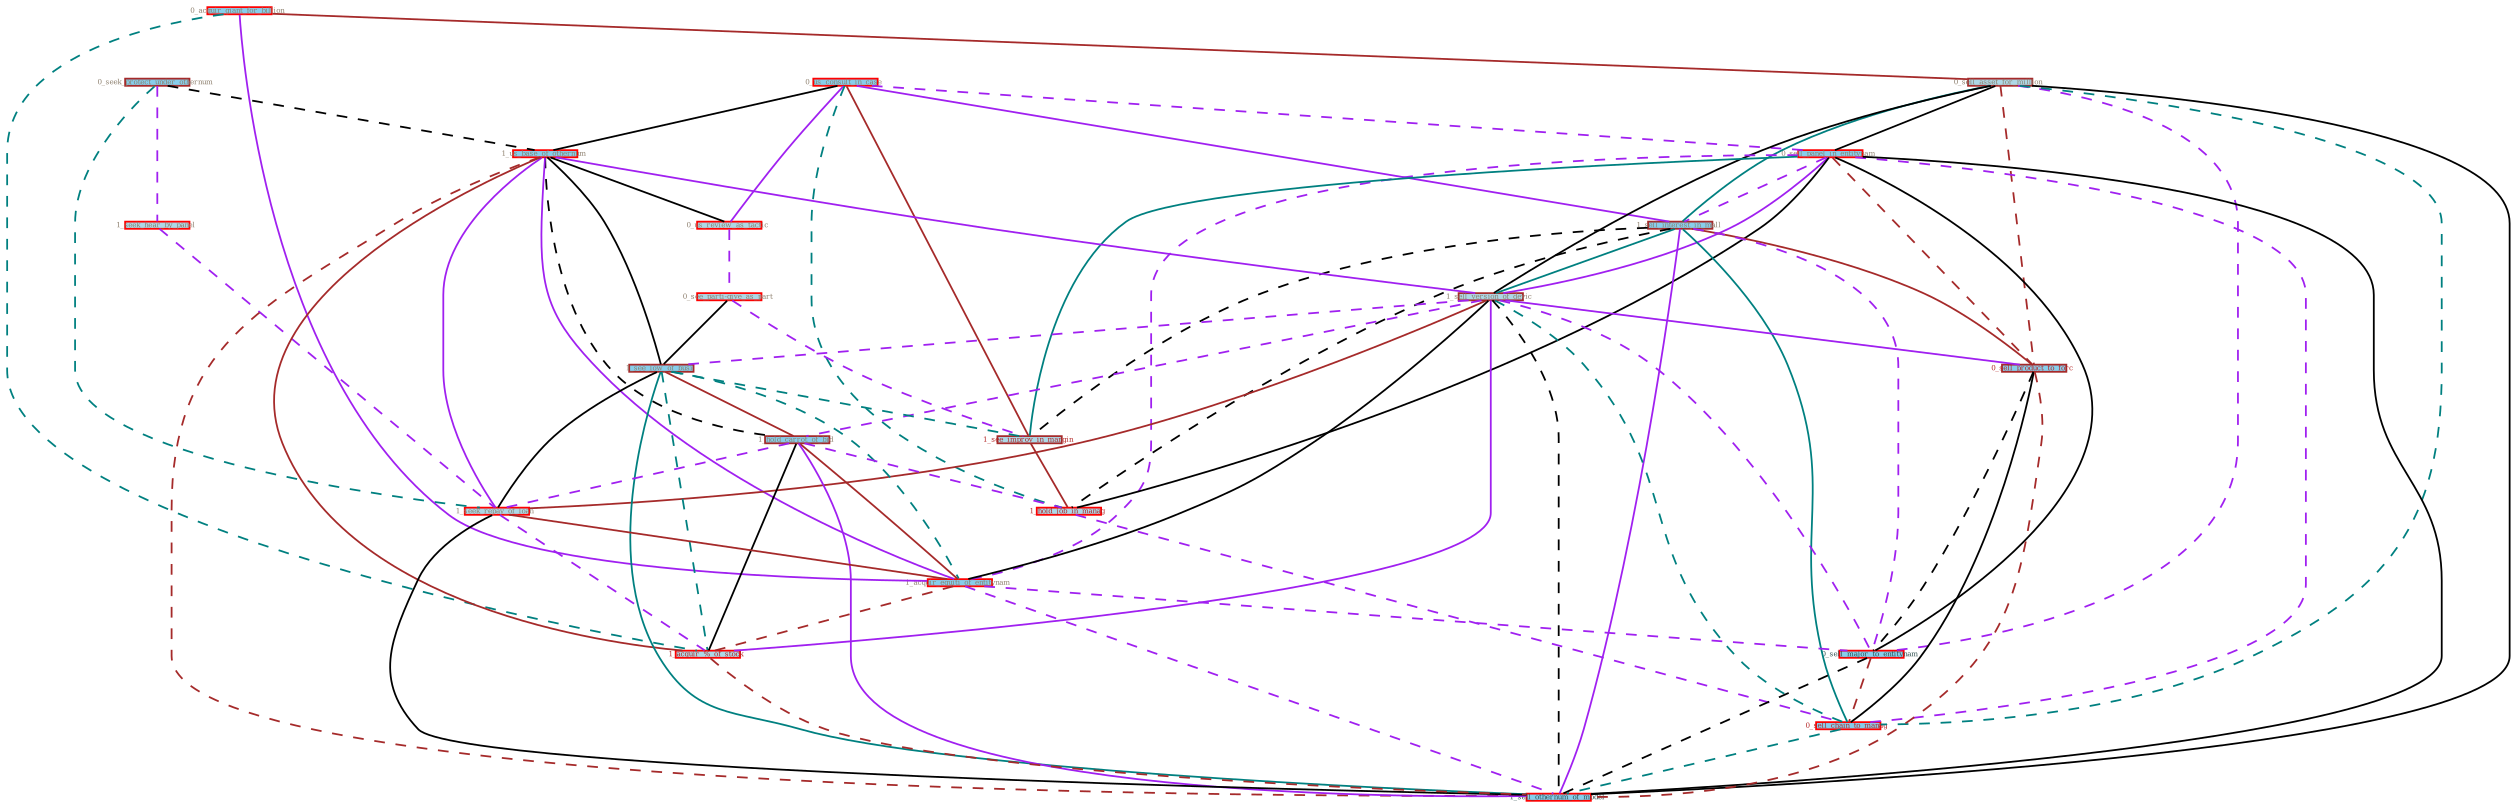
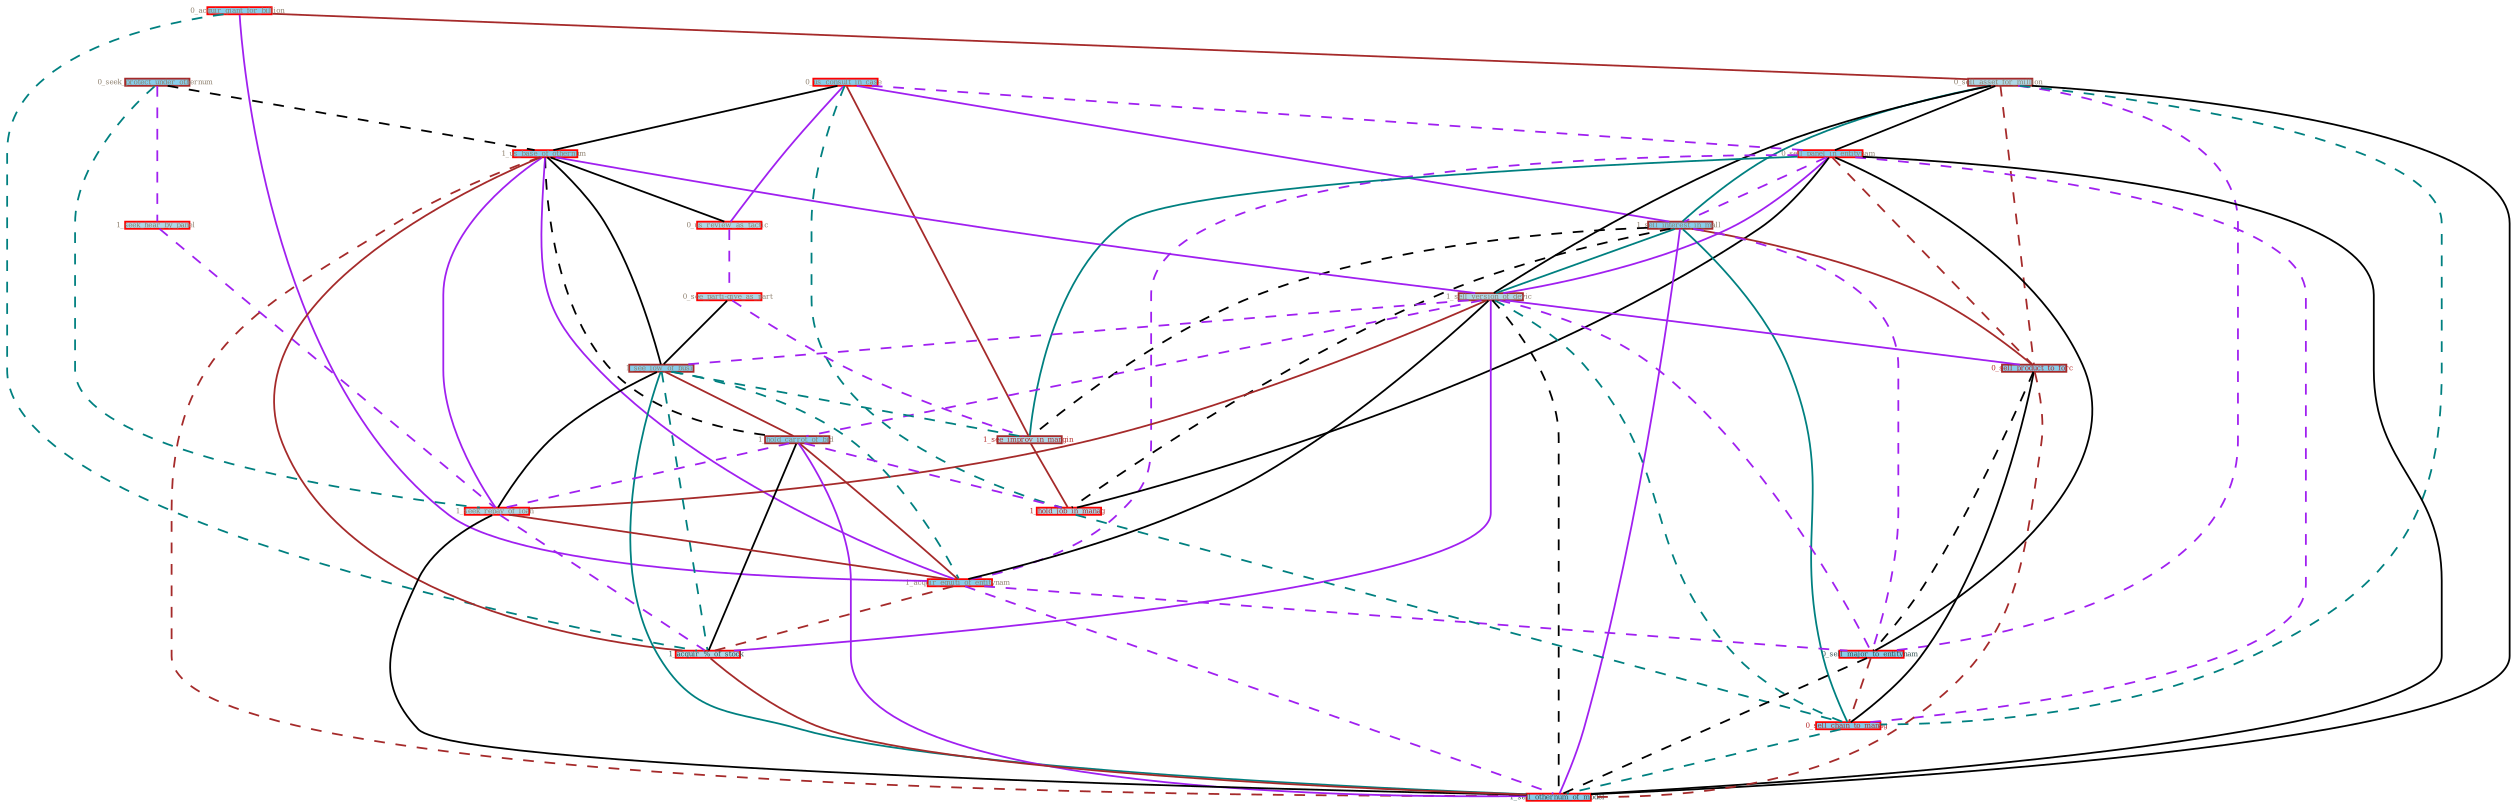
  graph {
    node [color=red fillcolor=skyblue fixedsize=true fontcolor="#8b7d6b" fontsize=4 shape=polygon style=filled]
    edge [color=purple style=dashed w=1]
    "0_seek_protect_under_othernum " [color=brown height=.06 width=.5]
    "0_us_consult_in_case " [height=.06 width=.5]
    "0_acquir_giant_for_billion " [height=.06 width=.5]
    "1_seek_hear_by_panel " [fillcolor=lightblue height=.06 width=.5]
    "0_sell_asset_for_million " [color=brown fillcolor=lightblue height=.06 width=.5]
    "0_sell_panel_in_entitynam " [height=.06 width=.5]
    "1_sell_interest_in_mall " [color=brown height=.06 width=.5]
    "1_us_base_of_othernum " [height=.06 width=.5]
    "0_us_review_as_tactic " [fillcolor=lightblue height=.06 width=.5]
    "0_see_parti-give_as_part " [fillcolor=lightblue height=.06 width=.5]
    "1_sell_version_of_devic " [color=brown fillcolor=lightblue height=.06 width=.5]
    "1_see_low_of_busi " [color=brown height=.06 width=.5]
    "1_hold_carrot_of_bid " [color=brown height=.06 width=.5]
    "1_seek_repay_of_loan " [fillcolor=lightblue height=.06 width=.5]
    "1_acquir_equiti_of_entitynam " [height=.06 width=.5]
    "1_see_improv_in_margin " [color=brown fillcolor=lightblue fontcolor="#b22222" height=.06 width=.5]
    "1_hold_job_in_manag " [fillcolor=lightblue fontcolor="#b22222" height=.06 width=.5]
    "0_sell_product_to_forc " [color=brown fontcolor="#b22222" height=.06 width=.5]
    "0_sell_major_to_entitynam " [fontcolor="#2f4f4f" height=.06 width=.5]
    "0_sell_chain_to_manag " [fontcolor="#b22222" height=.06 width=.5]
-   "1_acquir_%_of_stock " [fillcolor=lightblue fontcolor="#b22222" height=.06 width=.5]
+   "1_acquir_%_of_stock " [fillcolor=lightblue fontcolor="#2f4f4f" height=.06 width=.5]
    "1_sell_othernum_of_model " [fontcolor="#2f4f4f" height=.06 width=.5]
    subgraph sub_1 {
      "0_seek_protect_under_othernum "
      "0_us_consult_in_case "
      "0_acquir_giant_for_billion "
      "1_seek_hear_by_panel "
      "0_sell_asset_for_million "
      "0_sell_panel_in_entitynam "
      "1_sell_interest_in_mall "
      "1_us_base_of_othernum "
      "0_us_review_as_tactic "
      "0_see_parti-give_as_part "
      "1_sell_version_of_devic "
      "1_see_low_of_busi "
      "1_hold_carrot_of_bid "
      "1_seek_repay_of_loan "
      "1_acquir_equiti_of_entitynam "
    }
    subgraph sub_2 {
      "1_see_improv_in_margin "
      "1_hold_job_in_manag "
      "0_sell_product_to_forc "
      "0_sell_major_to_entitynam "
      "0_sell_chain_to_manag "
    }
    "0_seek_protect_under_othernum " -- "1_seek_hear_by_panel "
    "0_seek_protect_under_othernum " -- "1_us_base_of_othernum " [color=black]
    "0_seek_protect_under_othernum " -- "1_seek_repay_of_loan " [color=teal]
    "0_us_consult_in_case " -- "0_sell_panel_in_entitynam "
    "0_us_consult_in_case " -- "1_sell_interest_in_mall " [style=solid]
    "0_us_consult_in_case " -- "1_us_base_of_othernum " [color=black style=solid]
    "0_us_consult_in_case " -- "0_us_review_as_tactic " [style=solid]
    "0_us_consult_in_case " -- "1_see_improv_in_margin " [color=brown style=solid]
    "0_us_consult_in_case " -- "1_hold_job_in_manag " [color=teal]
    "0_acquir_giant_for_billion " -- "0_sell_asset_for_million " [color=brown style=solid]
    "0_acquir_giant_for_billion " -- "1_acquir_equiti_of_entitynam " [style=solid]
    "0_acquir_giant_for_billion " -- "1_acquir_%_of_stock " [color=teal]
    "1_seek_hear_by_panel " -- "1_seek_repay_of_loan "
    "0_sell_asset_for_million " -- "0_sell_panel_in_entitynam " [color=black style=solid]
    "0_sell_asset_for_million " -- "1_sell_interest_in_mall " [color=teal style=solid]
    "0_sell_asset_for_million " -- "1_sell_version_of_devic " [color=black style=solid]
    "0_sell_asset_for_million " -- "0_sell_product_to_forc " [color=brown]
    "0_sell_asset_for_million " -- "0_sell_major_to_entitynam "
    "0_sell_asset_for_million " -- "0_sell_chain_to_manag " [color=teal]
    "0_sell_asset_for_million " -- "1_sell_othernum_of_model " [color=black style=solid]
    "0_sell_panel_in_entitynam " -- "1_sell_interest_in_mall " [w=2]
    "0_sell_panel_in_entitynam " -- "1_sell_version_of_devic " [style=solid]
    "0_sell_panel_in_entitynam " -- "1_acquir_equiti_of_entitynam "
    "0_sell_panel_in_entitynam " -- "1_see_improv_in_margin " [color=teal style=solid]
    "0_sell_panel_in_entitynam " -- "1_hold_job_in_manag " [color=black style=solid]
    "0_sell_panel_in_entitynam " -- "0_sell_product_to_forc " [color=brown]
    "0_sell_panel_in_entitynam " -- "0_sell_major_to_entitynam " [color=black style=solid w=2]
    "0_sell_panel_in_entitynam " -- "0_sell_chain_to_manag "
    "0_sell_panel_in_entitynam " -- "1_sell_othernum_of_model " [color=black style=solid]
    "1_sell_interest_in_mall " -- "1_sell_version_of_devic " [color=teal style=solid]
    "1_sell_interest_in_mall " -- "1_see_improv_in_margin " [color=black]
    "1_sell_interest_in_mall " -- "1_hold_job_in_manag " [color=black]
    "1_sell_interest_in_mall " -- "0_sell_product_to_forc " [color=brown style=solid]
    "1_sell_interest_in_mall " -- "0_sell_major_to_entitynam "
    "1_sell_interest_in_mall " -- "0_sell_chain_to_manag " [color=teal style=solid]
    "1_sell_interest_in_mall " -- "1_sell_othernum_of_model " [style=solid]
    "1_us_base_of_othernum " -- "0_us_review_as_tactic " [color=black style=solid]
    "1_us_base_of_othernum " -- "1_sell_version_of_devic " [style=solid]
    "1_us_base_of_othernum " -- "1_see_low_of_busi " [color=black style=solid]
    "1_us_base_of_othernum " -- "1_hold_carrot_of_bid " [color=black]
    "1_us_base_of_othernum " -- "1_seek_repay_of_loan " [style=solid]
    "1_us_base_of_othernum " -- "1_acquir_equiti_of_entitynam " [style=solid]
    "1_us_base_of_othernum " -- "1_acquir_%_of_stock " [color=brown style=solid]
    "1_us_base_of_othernum " -- "1_sell_othernum_of_model " [color=brown]
    "0_us_review_as_tactic " -- "0_see_parti-give_as_part "
    "0_see_parti-give_as_part " -- "1_see_low_of_busi " [color=black style=solid]
    "0_see_parti-give_as_part " -- "1_see_improv_in_margin "
    "1_sell_version_of_devic " -- "1_see_low_of_busi "
    "1_sell_version_of_devic " -- "1_hold_carrot_of_bid "
    "1_sell_version_of_devic " -- "1_seek_repay_of_loan " [color=brown style=solid]
    "1_sell_version_of_devic " -- "1_acquir_equiti_of_entitynam " [color=black style=solid]
    "1_sell_version_of_devic " -- "0_sell_product_to_forc " [style=solid]
    "1_sell_version_of_devic " -- "0_sell_major_to_entitynam "
    "1_sell_version_of_devic " -- "0_sell_chain_to_manag " [color=teal]
    "1_sell_version_of_devic " -- "1_acquir_%_of_stock " [style=solid]
    "1_sell_version_of_devic " -- "1_sell_othernum_of_model " [color=black w=2]
    "1_see_low_of_busi " -- "1_hold_carrot_of_bid " [color=brown style=solid]
    "1_see_low_of_busi " -- "1_seek_repay_of_loan " [color=black style=solid]
    "1_see_low_of_busi " -- "1_acquir_equiti_of_entitynam " [color=teal]
    "1_see_low_of_busi " -- "1_see_improv_in_margin " [color=teal]
    "1_see_low_of_busi " -- "1_acquir_%_of_stock " [color=teal]
    "1_see_low_of_busi " -- "1_sell_othernum_of_model " [color=teal style=solid]
    "1_hold_carrot_of_bid " -- "1_seek_repay_of_loan "
    "1_hold_carrot_of_bid " -- "1_acquir_equiti_of_entitynam " [color=brown style=solid]
    "1_hold_carrot_of_bid " -- "1_hold_job_in_manag "
    "1_hold_carrot_of_bid " -- "1_acquir_%_of_stock " [color=black style=solid]
    "1_hold_carrot_of_bid " -- "1_sell_othernum_of_model " [style=solid]
    "1_seek_repay_of_loan " -- "1_acquir_equiti_of_entitynam " [color=brown style=solid]
    "1_seek_repay_of_loan " -- "1_acquir_%_of_stock "
    "1_seek_repay_of_loan " -- "1_sell_othernum_of_model " [color=black style=solid]
    "1_acquir_equiti_of_entitynam " -- "0_sell_major_to_entitynam "
    "1_acquir_equiti_of_entitynam " -- "1_acquir_%_of_stock " [color=brown w=2]
    "1_acquir_equiti_of_entitynam " -- "1_sell_othernum_of_model "
    "1_see_improv_in_margin " -- "1_hold_job_in_manag " [color=brown style=solid]
-   "1_hold_job_in_manag " -- "0_sell_chain_to_manag "
+   "1_hold_job_in_manag " -- "0_sell_chain_to_manag " [color=teal]
    "0_sell_product_to_forc " -- "0_sell_major_to_entitynam " [color=black w=2]
    "0_sell_product_to_forc " -- "0_sell_chain_to_manag " [color=black style=solid w=2]
    "0_sell_product_to_forc " -- "1_sell_othernum_of_model " [color=brown]
    "0_sell_major_to_entitynam " -- "0_sell_chain_to_manag " [color=brown w=2]
    "0_sell_major_to_entitynam " -- "1_sell_othernum_of_model " [color=black]
    "0_sell_chain_to_manag " -- "1_sell_othernum_of_model " [color=teal]
-   "1_acquir_%_of_stock " -- "1_sell_othernum_of_model " [color=brown]
+   "1_acquir_%_of_stock " -- "1_sell_othernum_of_model " [color=brown style=solid]
  }
